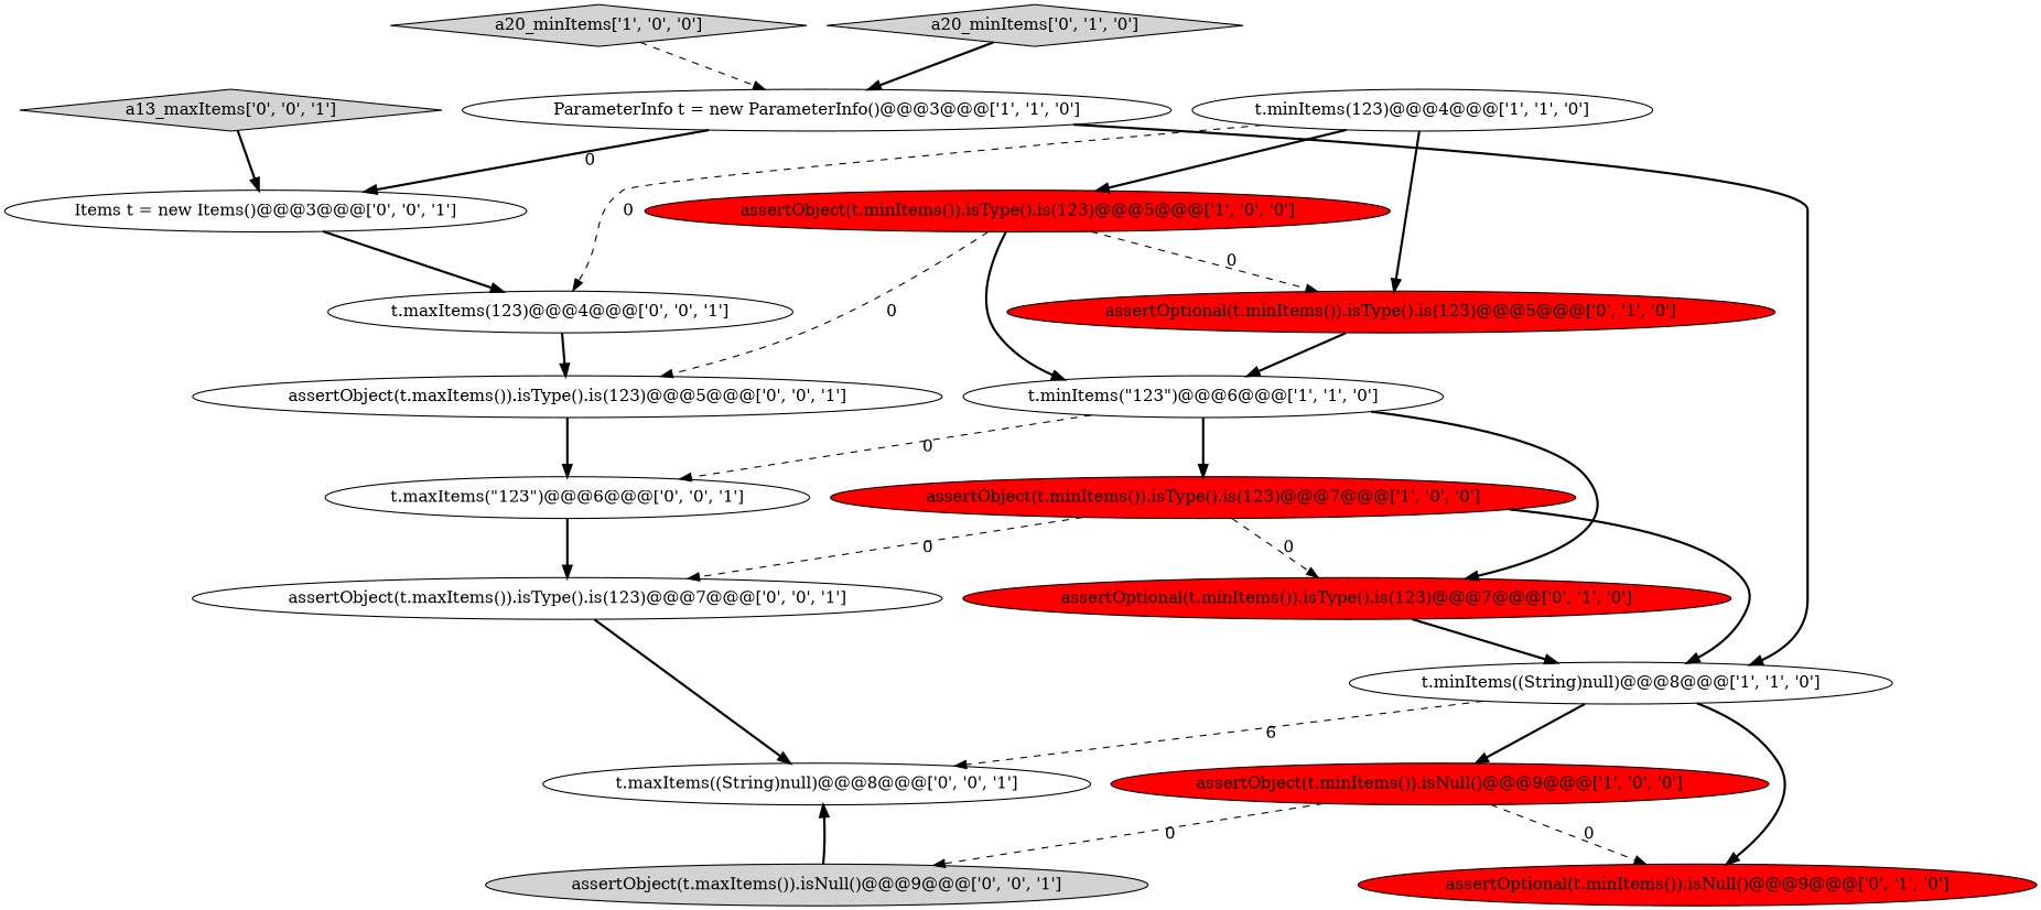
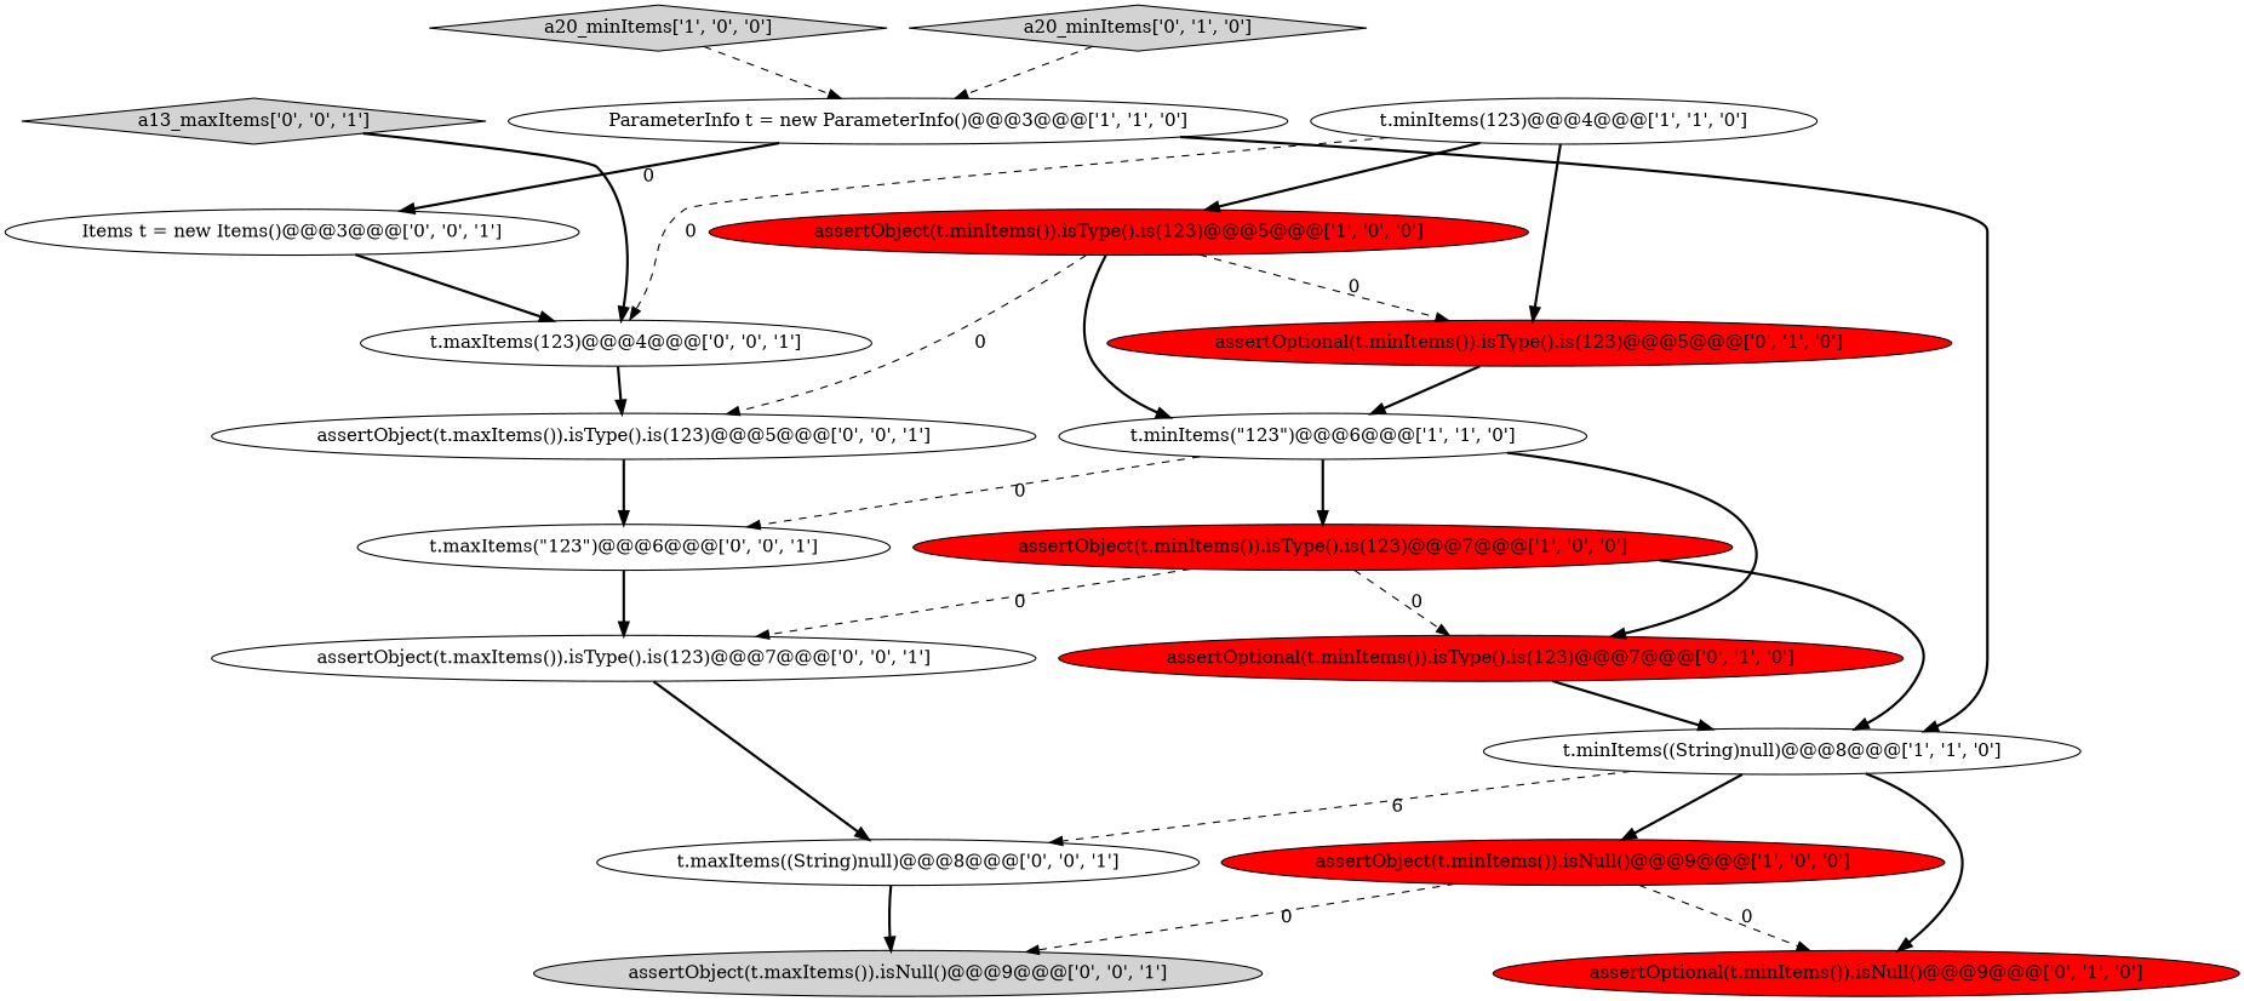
  digraph {
    node [fillcolor=white shape=ellipse style=filled]
    edge [style=bold]
    n1 [label="Items t = new Items()@@@3@@@['0', '0', '1']"]
    n2 [label="t.maxItems(123)@@@4@@@['0', '0', '1']"]
    n3 [label="assertObject(t.maxItems()).isType().is(123)@@@5@@@['0', '0', '1']"]
    n4 [label="t.maxItems((String)null)@@@8@@@['0', '0', '1']"]
    n5 [fillcolor=lightgray label="assertObject(t.maxItems()).isNull()@@@9@@@['0', '0', '1']"]
    n6 [label="assertObject(t.maxItems()).isType().is(123)@@@7@@@['0', '0', '1']"]
    n7 [fillcolor=red label="assertObject(t.minItems()).isType().is(123)@@@7@@@['1', '0', '0']"]
    n8 [label="t.minItems((String)null)@@@8@@@['1', '1', '0']"]
    n9 [fillcolor=red label="assertOptional(t.minItems()).isType().is(123)@@@7@@@['0', '1', '0']"]
    n10 [fillcolor=red label="assertOptional(t.minItems()).isNull()@@@9@@@['0', '1', '0']"]
    n11 [fillcolor=red label="assertObject(t.minItems()).isNull()@@@9@@@['1', '0', '0']"]
    n12 [label="t.minItems(123)@@@4@@@['1', '1', '0']"]
    n13 [fillcolor=red label="assertOptional(t.minItems()).isType().is(123)@@@5@@@['0', '1', '0']"]
    n14 [fillcolor=red label="assertObject(t.minItems()).isType().is(123)@@@5@@@['1', '0', '0']"]
    n15 [label="t.minItems(\"123\")@@@6@@@['1', '1', '0']"]
    n16 [label="t.maxItems(\"123\")@@@6@@@['0', '0', '1']"]
    n17 [fillcolor=lightgray label="a20_minItems['1', '0', '0']" shape=diamond]
    n18 [label="ParameterInfo t = new ParameterInfo()@@@3@@@['1', '1', '0']"]
    n19 [fillcolor=lightgray label="a20_minItems['0', '1', '0']" shape=diamond]
    n20 [fillcolor=lightgray label="a13_maxItems['0', '0', '1']" shape=diamond]
    n1 -> n2
    n2 -> n3
    n3 -> n16
-   n5 -> n4
+   n4 -> n5
    n6 -> n4
    n7 -> n6 [label=0 style=dashed]
    n7 -> n8
    n7 -> n9 [label=0 style=dashed]
    n8 -> n4 [label=6 style=dashed]
    n8 -> n10
    n8 -> n11
    n9 -> n8
    n11 -> n5 [label=0 style=dashed]
    n11 -> n10 [label=0 style=dashed]
    n12 -> n2 [label=0 style=dashed]
    n12 -> n13
    n12 -> n14
    n13 -> n15
    n14 -> n3 [label=0 style=dashed]
    n14 -> n13 [label=0 style=dashed]
    n14 -> n15
    n15 -> n7
    n15 -> n9
    n15 -> n16 [label=0 style=dashed]
    n16 -> n6
    n17 -> n18 [style=dashed]
    n18 -> n1 [label=0]
    n18 -> n8
-   n19 -> n18
-   n20 -> n1
+   n19 -> n18 [style=dashed]
+   n20 -> n2
  }
